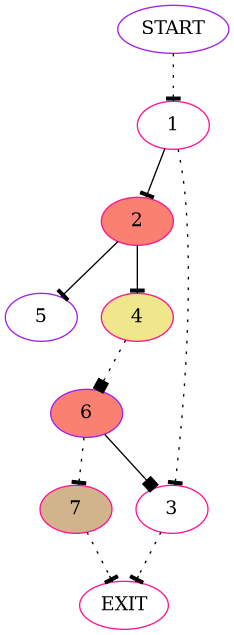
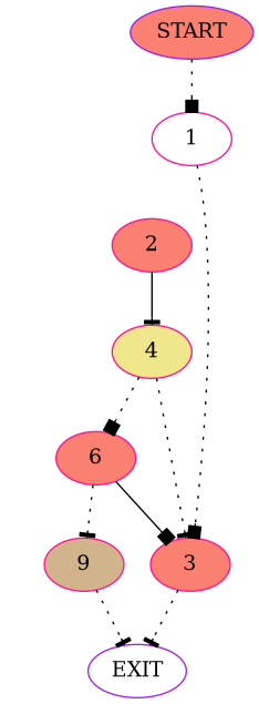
  digraph {
    node [color=deeppink fillcolor=white style=filled]
    edge [arrowhead=tee style=dotted]
-   n1 [color=purple label=START]
+   n1 [color=purple fillcolor=salmon label=START]
    1
    2 [fillcolor=salmon]
-   3
-   n5 [label=EXIT]
+   3 [fillcolor=salmon]
+   n5 [color=purple label=EXIT]
    4 [fillcolor=khaki]
-   5 [color=purple]
-   6 [color=purple fillcolor=salmon]
-   7 [fillcolor=tan]
-   n1 -> 1
-   1 -> 2 [style=solid]
-   1 -> 3
+   6 [fillcolor=salmon]
+   7 [fillcolor=tan label=9]
+   n1 -> 1 [arrowhead=box]
+   1 -> 3 [arrowhead=box]
    2 -> 4 [style=solid]
-   2 -> 5 [style=solid]
    3 -> n5
+   4 -> 3
    4 -> 6 [arrowhead=box]
    6 -> 3 [arrowhead=box style=solid]
    6 -> 7
    7 -> n5
  }
